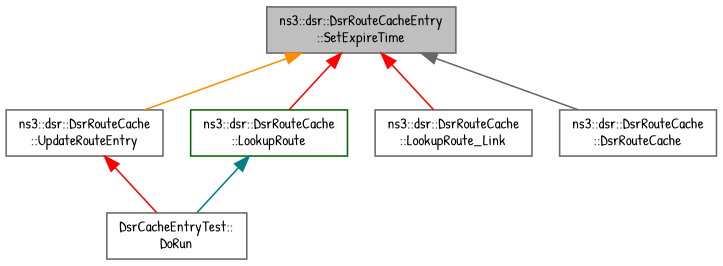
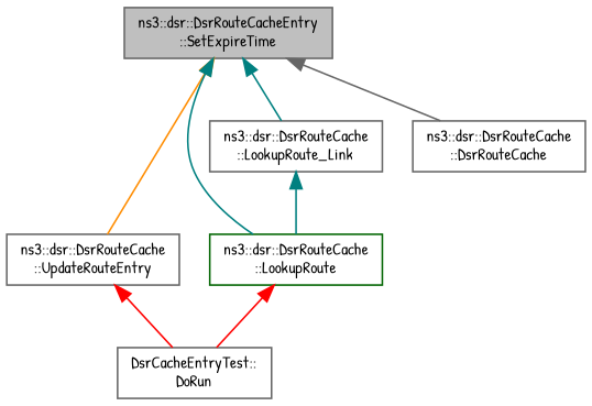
  digraph {
    fontname="Patrick Hand"
    rankdir=TB
    node [color=gray40 fillcolor=white fontname="Patrick Hand" fontsize=10 shape=record style=filled]
    edge [color=teal dir=back fontname="Patrick Hand" fontsize=10 labelfontname=Helvetica labelfontsize=10 style=solid]
    n1 [fillcolor=grey75 fontcolor=black height=0.2 label="ns3::dsr::DsrRouteCacheEntry\l::SetExpireTime" width=0.4]
    n2 [height=0.2 label="ns3::dsr::DsrRouteCache\l::UpdateRouteEntry" width=0.4]
    n3 [color=darkgreen height=0.2 label="ns3::dsr::DsrRouteCache\l::LookupRoute" width=0.4]
    n4 [height=0.2 label="ns3::dsr::DsrRouteCache\l::LookupRoute_Link" width=0.4]
    n5 [height=0.2 label="ns3::dsr::DsrRouteCache\l::DsrRouteCache" width=0.4]
    n6 [height=0.2 label="DsrCacheEntryTest::\lDoRun" width=0.4]
    n1 -> n2 [color=darkorange]
-   n1 -> n3 [color=red]
-   n1 -> n4 [color=red]
+   n1 -> n3
+   n1 -> n4
    n1 -> n5 [color=gray40]
    n2 -> n6 [color=red]
-   n3 -> n6
+   n3 -> n6 [color=red]
+   n4 -> n3
  }
